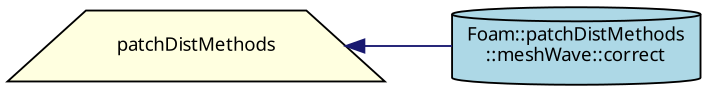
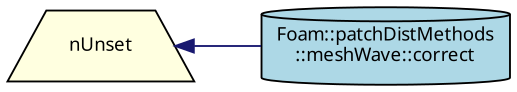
  digraph {
    rankdir=LR
    fontname="Noto Sans"
    node [color=black fontname="Noto Sans" fontsize=10 style=filled]
-   n1 [fillcolor=lightyellow fontcolor=black height=0.2 label=patchDistMethods shape=trapezium width=0.4]
+   n1 [fillcolor=lightyellow fontcolor=black height=0.2 label=nUnset shape=trapezium width=0.4]
    n2 [height=0.2 label="Foam::patchDistMethods\l::meshWave::correct" shape=cylinder width=0.4 fillcolor=lightblue]
    n1 -> n2 [color=midnightblue dir=back fontname="Noto Sans" fontsize=10 labelfontname=Helvetica labelfontsize=10 style=solid]
  }
